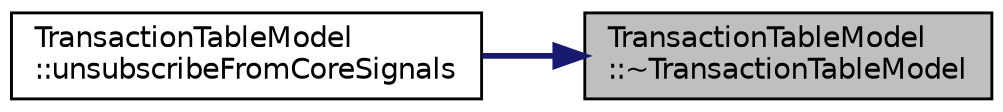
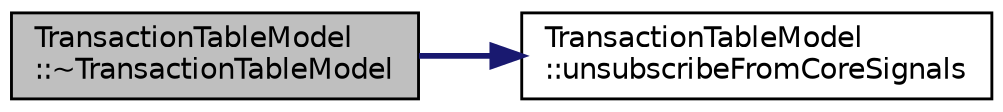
  digraph {
    rankdir=LR
    node [color=black fontname=Helvetica fontsize=10 shape=record style=filled]
    n1 [fillcolor=grey75 fontcolor=black height=0.2 label="TransactionTableModel\l::~TransactionTableModel" width=0.4]
    n2 [fillcolor=white height=0.2 label="TransactionTableModel\l::unsubscribeFromCoreSignals" width=0.4]
-   n2 -> n1 [color=midnightblue fontname=Helvetica fontsize=10 labelfontname=Helvetica labelfontsize=10 style=bold]
+   n1 -> n2 [color=midnightblue fontname=Helvetica fontsize=10 labelfontname=Helvetica labelfontsize=10 style=bold]
  }
